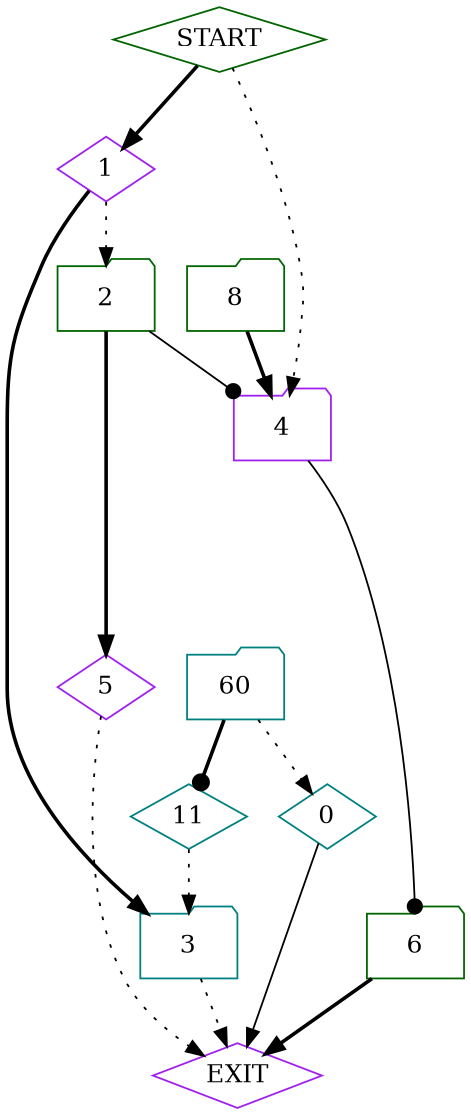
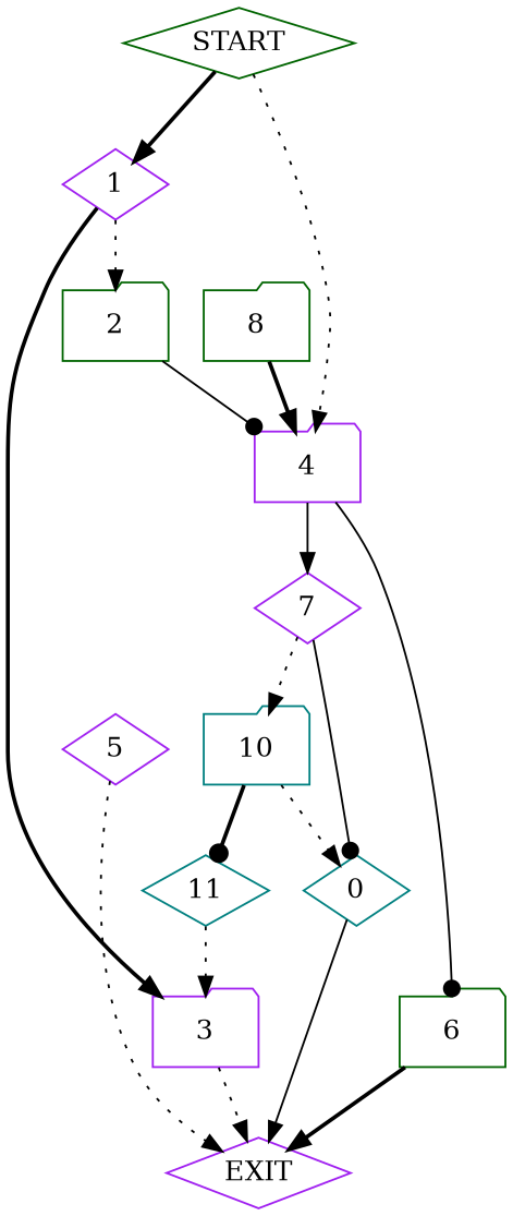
  digraph {
    node [color=purple shape=diamond]
    edge [arrowhead=normal style=dotted]
    n1 [color=darkgreen label=START]
    1
    4 [shape=folder]
    2 [color=darkgreen shape=folder]
-   3 [color=teal shape=folder]
+   3 [shape=folder]
    8 [color=darkgreen shape=folder]
    n7 [label=EXIT]
    5
    6 [color=darkgreen shape=folder]
+   7
    n11 [color=teal label=0]
-   10 [color=teal shape=folder label=60]
+   10 [color=teal shape=folder]
    11 [color=teal]
    n1 -> 1 [style=bold]
    n1 -> 4
    1 -> 2
    1 -> 3 [style=bold]
    4 -> 6 [arrowhead=dot style=solid]
+   4 -> 7 [style=solid]
    2 -> 4 [arrowhead=dot style=solid]
-   2 -> 5 [style=bold]
    3 -> n7
    8 -> 4 [style=bold]
    5 -> n7
    6 -> n7 [style=bold]
+   7 -> n11 [arrowhead=dot style=solid]
+   7 -> 10
    n11 -> n7 [style=solid]
    10 -> n11
    10 -> 11 [arrowhead=dot style=bold]
    11 -> 3
  }
